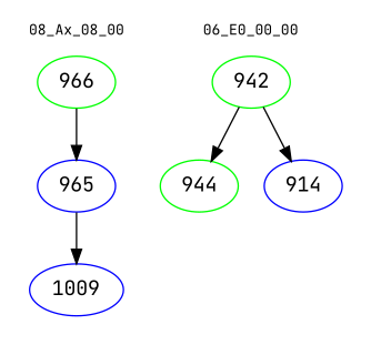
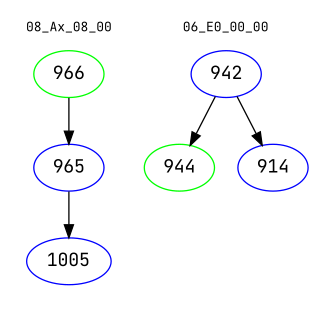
  digraph {
    fontname="JetBrains Mono"
    node [color=blue fontname="JetBrains Mono"]
    edge [color=black fontname="JetBrains Mono"]
    n1 [color=green label=966]
    n2 [label=965]
-   n3 [label=1009]
+   n3 [label=1005]
    n4 [color=green label=944]
-   n5 [color=green label=942]
+   n5 [label=942]
    n6 [label=914]
    subgraph cluster_1 {
      color=white
      fontsize=10
      label="08_Ax_08_00"
      n1
      n2
      n3
    }
    subgraph cluster_2 {
      color=white
      fontsize=10
      label="06_E0_00_00"
      n4
      n5
      n6
    }
    n1 -> n2
    n2 -> n3
    n5 -> n4
    n5 -> n6
  }
